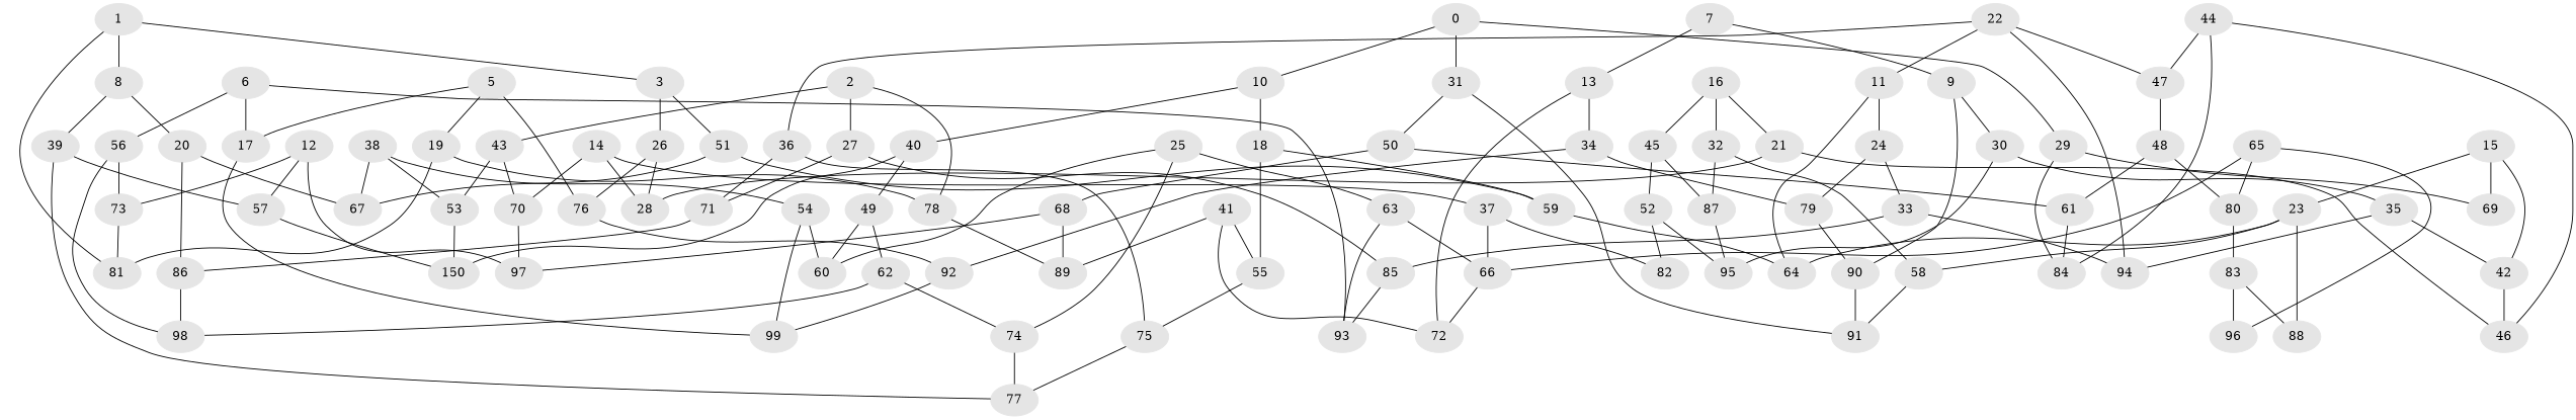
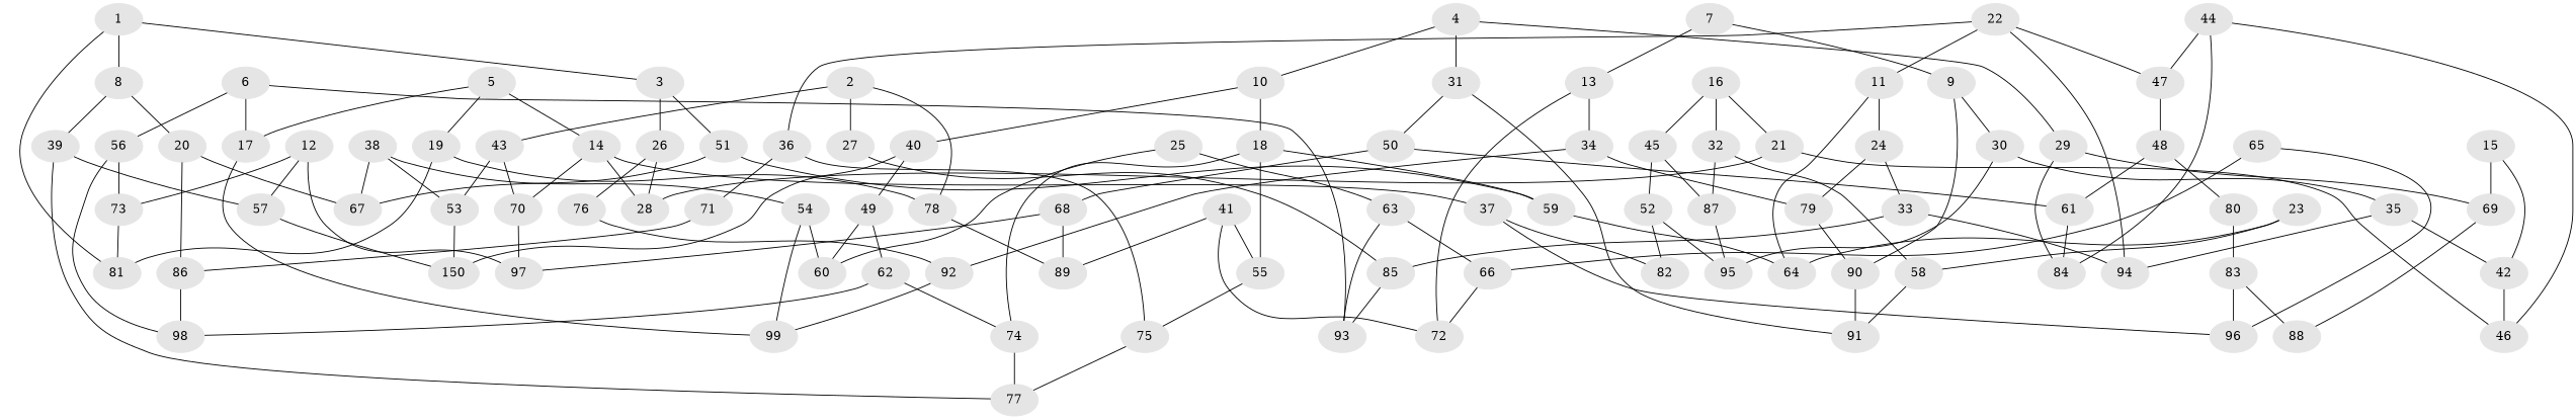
  graph {
    node [color=gray90 style=filled]
    1
    3
    8
    81
    26
    51
    20
    39
    2
    27
    43
    78
    71
    85
    70
    53
    89
    76
    28
    59
    67
-   4 [label=0]
+   4
    10
    29
    31
    18
    40
    69
    84
    50
    91
    5
    17
    19
    99
    92
    6
    56
    93
    73
    98
    7
    9
    13
    30
    90
    11
    24
    64
    34
    72
    86
    57
    77
    35
    95
    55
    49
    n59 [label=150]
    33
    79
    12
    97
    14
    37
    82
    96
    15
    23
    42
    58
    46
    88
    16
    21
    32
    45
    87
    52
    75
    22
    36
    47
    94
    48
    25
    60
    63
    74
    66
    61
    68
    38
    54
    62
    41
    44
    80
    83
    65
    1 -- 3
    1 -- 8
    1 -- 81
    3 -- 26
    3 -- 51
    8 -- 20
    8 -- 39
    26 -- 76
    26 -- 28
    51 -- 59
    51 -- 67
    20 -- 67
    20 -- 86
    39 -- 57
    39 -- 77
    2 -- 27
    2 -- 43
    2 -- 78
-   27 -- 71
    27 -- 85
    43 -- 70
    43 -- 53
    78 -- 89
    71 -- 86
    85 -- 93
    70 -- 97
    53 -- n59
    76 -- 92
    59 -- 64
    4 -- 10
    4 -- 29
    4 -- 31
    10 -- 18
    10 -- 40
    29 -- 69
    29 -- 84
    31 -- 50
    31 -- 91
    18 -- 59
    18 -- 55
    40 -- 49
    40 -- n59
-   23 -- 88
+   69 -- 88
    50 -- 61
    50 -- 68
-   5 -- 76
+   5 -- 14
    5 -- 17
    5 -- 19
    17 -- 99
    19 -- 81
    19 -- 78
    92 -- 99
    6 -- 17
    6 -- 56
    6 -- 93
    56 -- 73
    56 -- 98
    73 -- 81
    7 -- 9
    7 -- 13
    9 -- 30
    9 -- 90
    13 -- 34
    13 -- 72
    30 -- 35
    30 -- 95
    90 -- 91
    11 -- 24
    11 -- 64
    24 -- 33
    24 -- 79
    34 -- 92
    34 -- 79
    86 -- 98
    57 -- n59
    35 -- 42
    35 -- 94
    55 -- 75
    49 -- 60
    49 -- 62
    33 -- 85
    33 -- 94
    79 -- 90
    12 -- 73
    12 -- 57
    12 -- 97
    14 -- 70
    14 -- 28
    14 -- 37
    37 -- 82
-   37 -- 66
+   37 -- 96
    15 -- 69
-   15 -- 23
    15 -- 42
    23 -- 64
    23 -- 58
    42 -- 46
    58 -- 91
    16 -- 21
    16 -- 32
    16 -- 45
    21 -- 28
    21 -- 46
    32 -- 58
    32 -- 87
    45 -- 87
    45 -- 52
    87 -- 95
    52 -- 95
    52 -- 82
    75 -- 77
    22 -- 11
    22 -- 36
    22 -- 47
    22 -- 94
    36 -- 71
    36 -- 75
    47 -- 48
    48 -- 61
    48 -- 80
    25 -- 60
    25 -- 63
-   25 -- 74
+   18 -- 74
    63 -- 93
    63 -- 66
    74 -- 77
    66 -- 72
    61 -- 84
    68 -- 89
    68 -- 97
    38 -- 53
    38 -- 67
    38 -- 54
    54 -- 99
    54 -- 60
    62 -- 98
    62 -- 74
    41 -- 89
    41 -- 72
    41 -- 55
    44 -- 84
    44 -- 46
    44 -- 47
    80 -- 83
    83 -- 96
    83 -- 88
    65 -- 96
    65 -- 66
-   65 -- 80
  }
